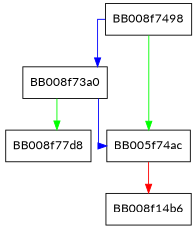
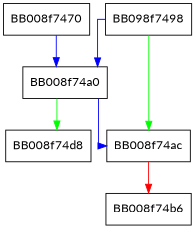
  digraph {
    fontname=Lato
    splines=ortho
    node [fontname=Lato shape=box]
    edge [color=blue fontname=Lato]
-   BB008f74a0 [label=BB008f73a0]
-   BB008f74d8 [label=BB008f77d8]
-   BB008f74ac [label=BB005f74ac]
-   BB008f74b6 [label=BB008f14b6]
-   BB008f7498
+   BB008f7470
+   BB008f74a0
+   BB008f74d8
+   BB008f74ac
+   BB008f74b6
+   BB008f7498 [label=BB098f7498]
+   BB008f7470 -> BB008f74a0
    BB008f74a0 -> BB008f74d8 [color=green]
    BB008f74a0 -> BB008f74ac
    BB008f74ac -> BB008f74b6 [color=red]
    BB008f7498 -> BB008f74a0
    BB008f7498 -> BB008f74ac [color=green]
  }
